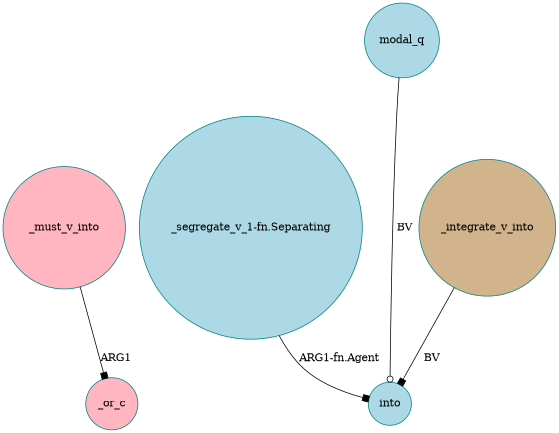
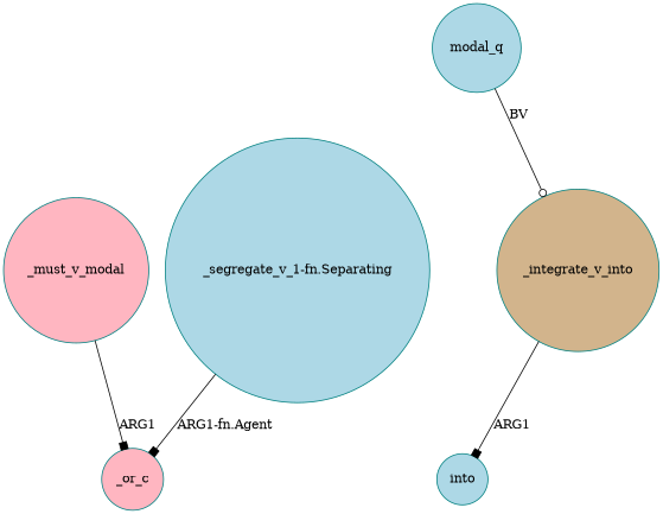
  digraph {
    node [color=teal fillcolor=lightblue shape=circle style=filled]
    edge [arrowhead=box]
    _integrate_v_into [fillcolor=tan]
    n2 [label=into]
    "_segregate_v_1-fn.Separating"
-   _must_v_modal [fillcolor=lightpink label=_must_v_into]
+   _must_v_modal [fillcolor=lightpink]
    _or_c [fillcolor=lightpink]
    n6 [label=modal_q]
-   _integrate_v_into -> n2 [label=BV]
-   "_segregate_v_1-fn.Separating" -> n2 [label="ARG1-fn.Agent"]
+   _integrate_v_into -> n2 [label=ARG1]
+   "_segregate_v_1-fn.Separating" -> _or_c [label="ARG1-fn.Agent"]
    _must_v_modal -> _or_c [label=ARG1]
-   n6 -> n2 [arrowhead=odot label=BV]
+   n6 -> _integrate_v_into [arrowhead=odot label=BV]
  }
